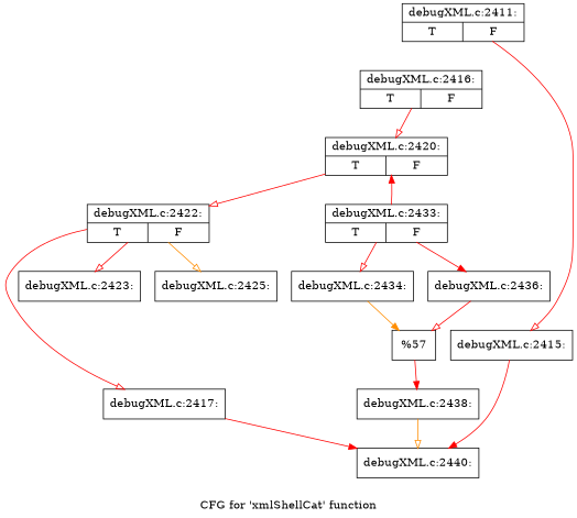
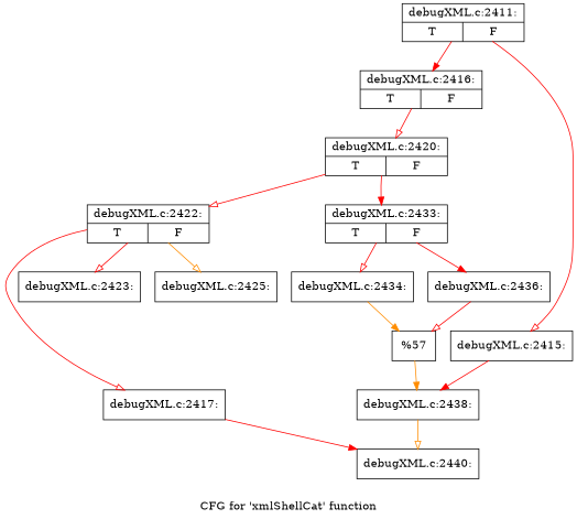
  digraph {
    label="CFG for 'xmlShellCat' function"
    node [shape=record]
    edge [arrowhead=onormal color=red]
    n1 [label="{debugXML.c:2411:|{<s0>T|<s1>F}}"]
    n2 [label="{debugXML.c:2416:|{<s0>T|<s1>F}}"]
    n3 [label="{debugXML.c:2415:}"]
    n4 [label="{debugXML.c:2420:|{<s0>T|<s1>F}}"]
    n5 [label="{debugXML.c:2440:}"]
    n6 [label="{debugXML.c:2417:}"]
    n7 [label="{debugXML.c:2422:|{<s0>T|<s1>F}}"]
    n8 [label="{debugXML.c:2433:|{<s0>T|<s1>F}}"]
    n9 [label="{debugXML.c:2423:}"]
    n10 [label="{debugXML.c:2425:}"]
    n11 [label="{debugXML.c:2434:}"]
    n12 [label="{debugXML.c:2436:}"]
    n13 [label="{%57}"]
    n14 [label="{debugXML.c:2438:}"]
+   n1 -> n2 [arrowhead=normal]
    n1 -> n3
    n2 -> n4
-   n3 -> n5 [arrowhead=normal]
+   n3 -> n14 [arrowhead=normal]
    n4 -> n7
-   n8 -> n4 [arrowhead=normal]
+   n4 -> n8 [arrowhead=normal]
    n6 -> n5 [arrowhead=normal]
    n7 -> n6
    n7 -> n9
    n7 -> n10 [color=darkorange]
    n8 -> n11
    n8 -> n12 [arrowhead=normal]
    n11 -> n13 [arrowhead=normal color=darkorange]
    n12 -> n13
-   n13 -> n14 [arrowhead=normal]
+   n13 -> n14 [arrowhead=normal color=darkorange]
    n14 -> n5 [color=darkorange]
  }
